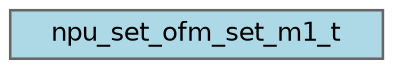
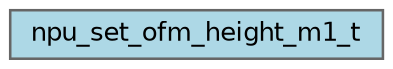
  digraph {
    rankdir=LR
-   n1 [color=grey40 fillcolor=lightblue fontname=Helvetica fontsize=10 height=0.2 label=npu_set_ofm_set_m1_t shape=box style=filled width=0.4]
+   n1 [color=grey40 fillcolor=lightblue fontname=Helvetica fontsize=10 height=0.2 label=npu_set_ofm_height_m1_t shape=box style=filled width=0.4]
  }
